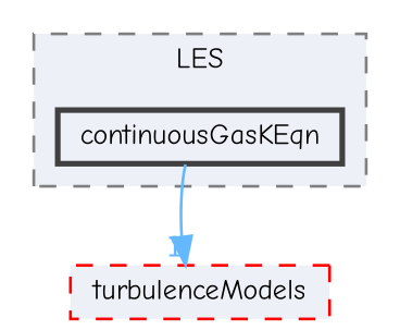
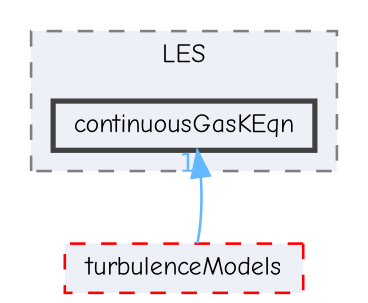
  digraph {
    compound=true
    fontname="Comic Neue"
    node [fillcolor="#edf0f7" fontname="Comic Neue" fontsize=10 shape=box]
    n1 [color=grey25 height=0.2 label=continuousGasKEqn style="filled,bold" width=0.4]
    n2 [color=red height=0.2 label=turbulenceModels style="filled,dashed" width=0.4]
    subgraph cluster_1 {
      bgcolor="#edf0f7"
      fontsize=10
      label=LES
      pencolor=grey50
      style="filled,dashed"
      n1
    }
-   n1 -> n2 [color=steelblue1 fontcolor=steelblue1 fontname="Comic Neue" fontsize=10 headlabel=1 labeldistance=1.5 labelfontname=Helvetica labelfontsize=10]
+   n2 -> n1 [color=steelblue1 fontcolor=steelblue1 fontname="Comic Neue" fontsize=10 headlabel=1 labeldistance=1.5 labelfontname=Helvetica labelfontsize=10]
  }
